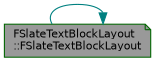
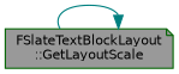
  digraph {
    rankdir=LR
-   n1 [color=darkgreen fillcolor=grey60 fontcolor=black fontname=Helvetica fontsize=10 height=0.2 label="FSlateTextBlockLayout\l::FSlateTextBlockLayout" shape=note style=filled width=0.4]
+   n1 [color=darkgreen fillcolor=grey60 fontcolor=black fontname=Helvetica fontsize=10 height=0.2 label="FSlateTextBlockLayout\l::GetLayoutScale" shape=note style=filled width=0.4]
    n1 -> n1 [color=teal fontname=Helvetica fontsize=10 labelfontname=Helvetica labelfontsize=10 style=solid]
  }
